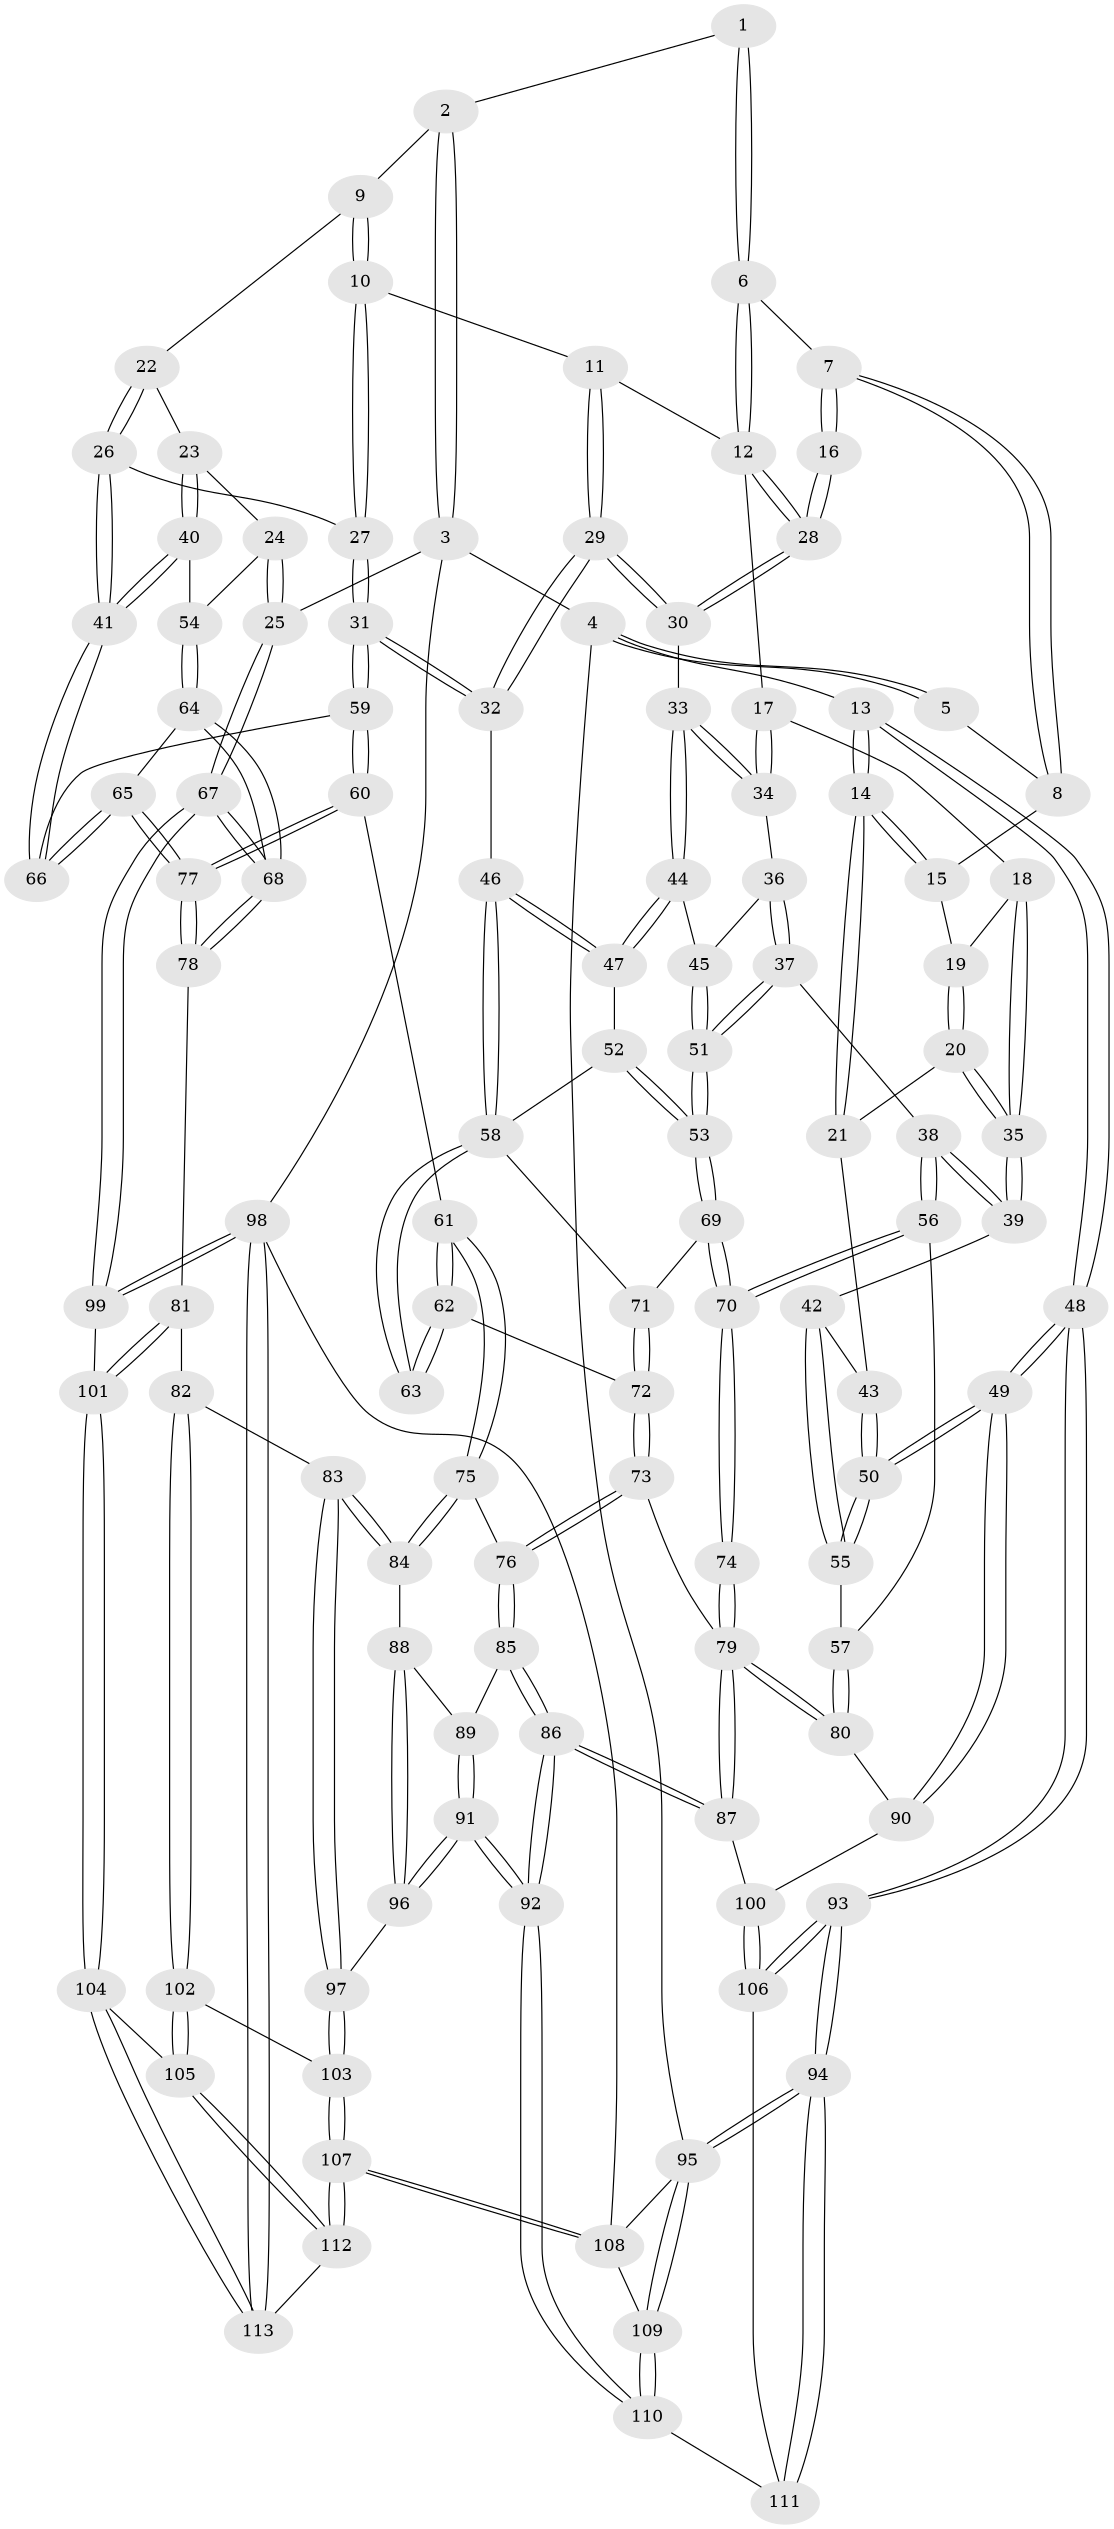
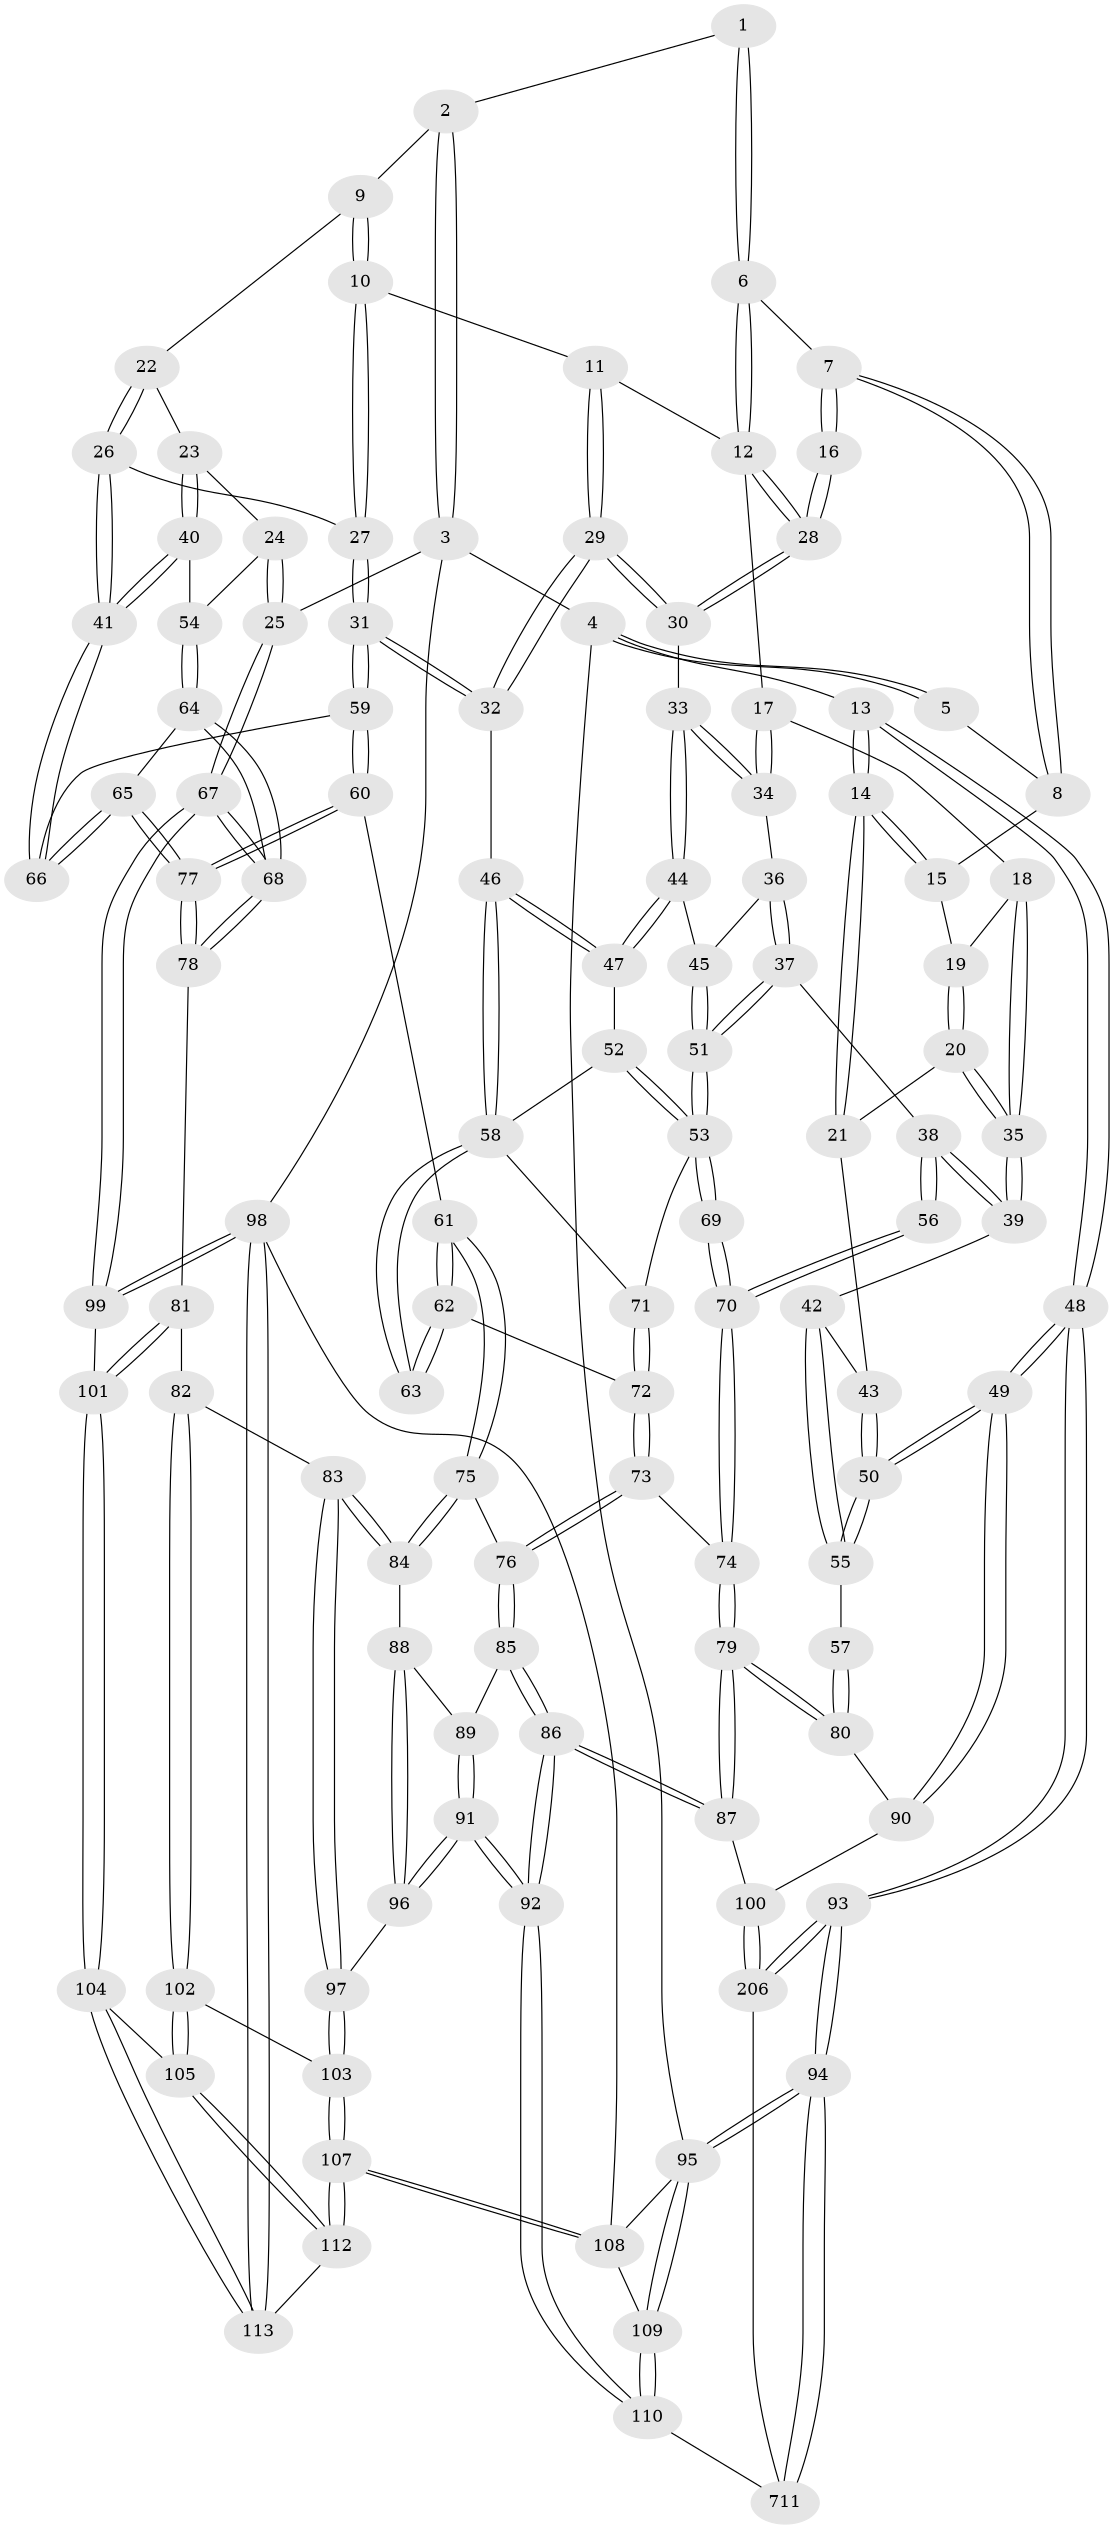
  graph {
    node [color=gray90 style=filled]
    1
    2
    6
    3
    9
    7
    12
    4
    25
    98
    10
    22
    5
    13
    95
    67
    99
    108
    113
    8
    14
    48
    109
    15
    16
    28
    17
    19
    11
    27
    23
    26
    29
    31
    30
    32
    21
    49
    93
    43
    20
    18
    34
    35
    36
    39
    50
    24
    40
    41
    54
    64
    68
    66
    59
    33
    46
    44
    60
    47
    58
    45
    37
    42
    38
    51
    56
    53
    57
    70
    55
    52
    63
    71
    90
    94
-   106
+   106 [label=206]
    100
    69
    65
    80
    74
    61
    77
    62
    75
    78
    72
    76
    84
    73
    101
    81
    79
    85
    87
    88
    86
    89
    82
    83
    102
    104
    97
    103
    105
    96
    92
    91
    110
-   111
+   111 [label=711]
    107
    112
    1 -- 2
    1 -- 6
    1 -- 6
    2 -- 3
    2 -- 3
    2 -- 9
    6 -- 7
    6 -- 12
    6 -- 12
    3 -- 4
    3 -- 25
    3 -- 98
    9 -- 10
    9 -- 10
    9 -- 22
    7 -- 8
    7 -- 8
    7 -- 16
    7 -- 16
    12 -- 28
    12 -- 28
    12 -- 17
    4 -- 5
    4 -- 5
    4 -- 13
    4 -- 95
    25 -- 67
    25 -- 67
    98 -- 99
    98 -- 99
    98 -- 108
    98 -- 113
    98 -- 113
    10 -- 11
    10 -- 27
    10 -- 27
    22 -- 23
    22 -- 26
    22 -- 26
    5 -- 8
    13 -- 14
    13 -- 14
    13 -- 48
    13 -- 48
    95 -- 108
    95 -- 109
    95 -- 109
    67 -- 99
    67 -- 99
    67 -- 68
    67 -- 68
    99 -- 101
    108 -- 109
    8 -- 15
    14 -- 15
    14 -- 15
    14 -- 21
    14 -- 21
    48 -- 49
    48 -- 49
    48 -- 93
    48 -- 93
    109 -- 110
    109 -- 110
    15 -- 19
    16 -- 28
    16 -- 28
    28 -- 30
    28 -- 30
    17 -- 18
    17 -- 34
    17 -- 34
    19 -- 20
    19 -- 20
    11 -- 12
    11 -- 29
    11 -- 29
    27 -- 31
    27 -- 31
    23 -- 24
    23 -- 40
    23 -- 40
    26 -- 27
    26 -- 41
    26 -- 41
    29 -- 30
    29 -- 30
    29 -- 32
    29 -- 32
    31 -- 32
    31 -- 32
    31 -- 59
    31 -- 59
    30 -- 33
    32 -- 46
    21 -- 43
    49 -- 50
    49 -- 50
    49 -- 90
    49 -- 90
    93 -- 94
    93 -- 94
    93 -- 106
    93 -- 106
    43 -- 50
    43 -- 50
    20 -- 21
    20 -- 35
    20 -- 35
    18 -- 19
    18 -- 35
    18 -- 35
    34 -- 36
    35 -- 39
    35 -- 39
    36 -- 45
    36 -- 37
    36 -- 37
    39 -- 42
    50 -- 55
    50 -- 55
    24 -- 25
    24 -- 25
    24 -- 54
    40 -- 41
    40 -- 41
    40 -- 54
    41 -- 66
    41 -- 66
    54 -- 64
    54 -- 64
    64 -- 68
    64 -- 68
    64 -- 65
    68 -- 78
    68 -- 78
    59 -- 66
    59 -- 60
    59 -- 60
    33 -- 34
    33 -- 34
    33 -- 44
    33 -- 44
    46 -- 47
    46 -- 47
    46 -- 58
    46 -- 58
    44 -- 47
    44 -- 47
    44 -- 45
    60 -- 61
    60 -- 77
    60 -- 77
    47 -- 52
    58 -- 63
    58 -- 63
    58 -- 71
    45 -- 51
    45 -- 51
    37 -- 38
    37 -- 51
    37 -- 51
    42 -- 43
    42 -- 55
    42 -- 55
    38 -- 39
    38 -- 39
    38 -- 56
    38 -- 56
    51 -- 53
    51 -- 53
-   56 -- 57
    56 -- 70
    56 -- 70
    53 -- 69
    53 -- 69
    57 -- 80
    57 -- 80
    70 -- 74
    70 -- 74
    55 -- 57
    52 -- 58
    52 -- 53
    52 -- 53
    71 -- 72
    71 -- 72
    90 -- 100
    94 -- 95
    94 -- 95
    94 -- 111
    94 -- 111
    106 -- 111
    100 -- 106
    100 -- 106
    69 -- 70
    69 -- 70
-   69 -- 71
+   53 -- 71
    65 -- 66
    65 -- 66
    65 -- 77
    65 -- 77
    80 -- 90
    74 -- 79
    74 -- 79
    61 -- 62
    61 -- 62
    61 -- 75
    61 -- 75
    77 -- 78
    77 -- 78
    62 -- 63
    62 -- 63
    62 -- 72
    75 -- 76
    75 -- 84
    75 -- 84
    78 -- 81
    72 -- 73
    72 -- 73
    76 -- 85
    76 -- 85
    84 -- 88
-   73 -- 79
+   73 -- 74
    73 -- 76
    73 -- 76
    101 -- 104
    101 -- 104
    81 -- 101
    81 -- 101
    81 -- 82
    79 -- 80
    79 -- 80
    79 -- 87
    79 -- 87
    85 -- 86
    85 -- 86
    85 -- 89
    87 -- 100
    88 -- 89
    88 -- 96
    88 -- 96
    86 -- 87
    86 -- 87
    86 -- 92
    86 -- 92
    89 -- 91
    89 -- 91
    82 -- 83
    82 -- 102
    82 -- 102
    83 -- 84
    83 -- 84
    83 -- 97
    83 -- 97
    102 -- 103
    102 -- 105
    102 -- 105
    104 -- 113
    104 -- 113
    104 -- 105
    97 -- 103
    97 -- 103
    103 -- 107
    103 -- 107
    105 -- 112
    105 -- 112
    96 -- 97
    92 -- 110
    92 -- 110
    91 -- 96
    91 -- 96
    91 -- 92
    91 -- 92
    110 -- 111
    107 -- 108
    107 -- 108
    107 -- 112
    107 -- 112
    112 -- 113
  }
